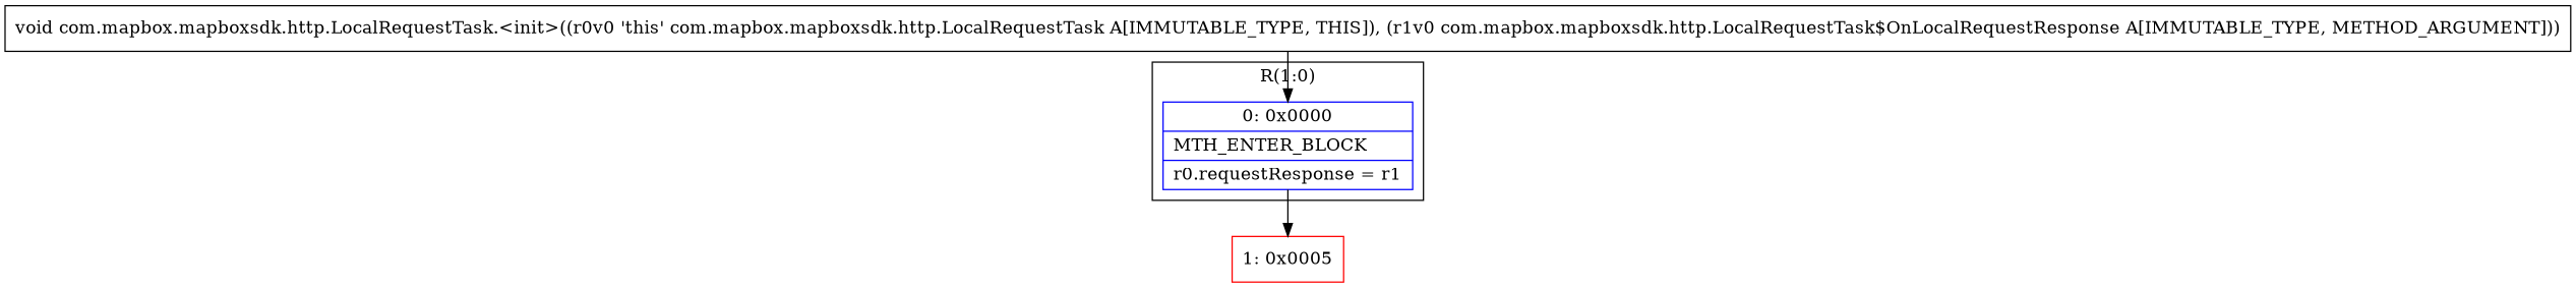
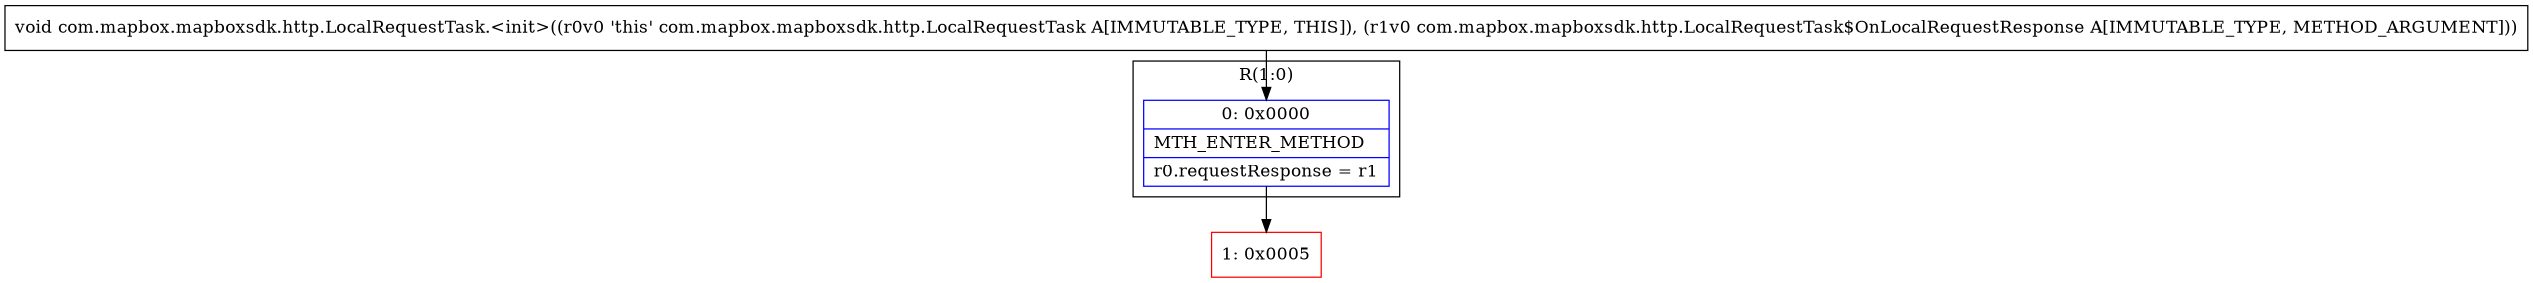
  digraph {
    node [shape=record]
-   n1 [color=blue label="{0\:\ 0x0000|MTH_ENTER_BLOCK\l|r0.requestResponse = r1\l}"]
+   n1 [color=blue label="{0\:\ 0x0000|MTH_ENTER_METHOD\l|r0.requestResponse = r1\l}"]
    n2 [color=red label="{1\:\ 0x0005}"]
    n3 [label="{void com.mapbox.mapboxsdk.http.LocalRequestTask.\<init\>((r0v0 'this' com.mapbox.mapboxsdk.http.LocalRequestTask A[IMMUTABLE_TYPE, THIS]), (r1v0 com.mapbox.mapboxsdk.http.LocalRequestTask$OnLocalRequestResponse A[IMMUTABLE_TYPE, METHOD_ARGUMENT])) }"]
    subgraph cluster_1 {
      label="R(1:0)"
      n1
    }
    n1 -> n2
    n3 -> n1
  }
